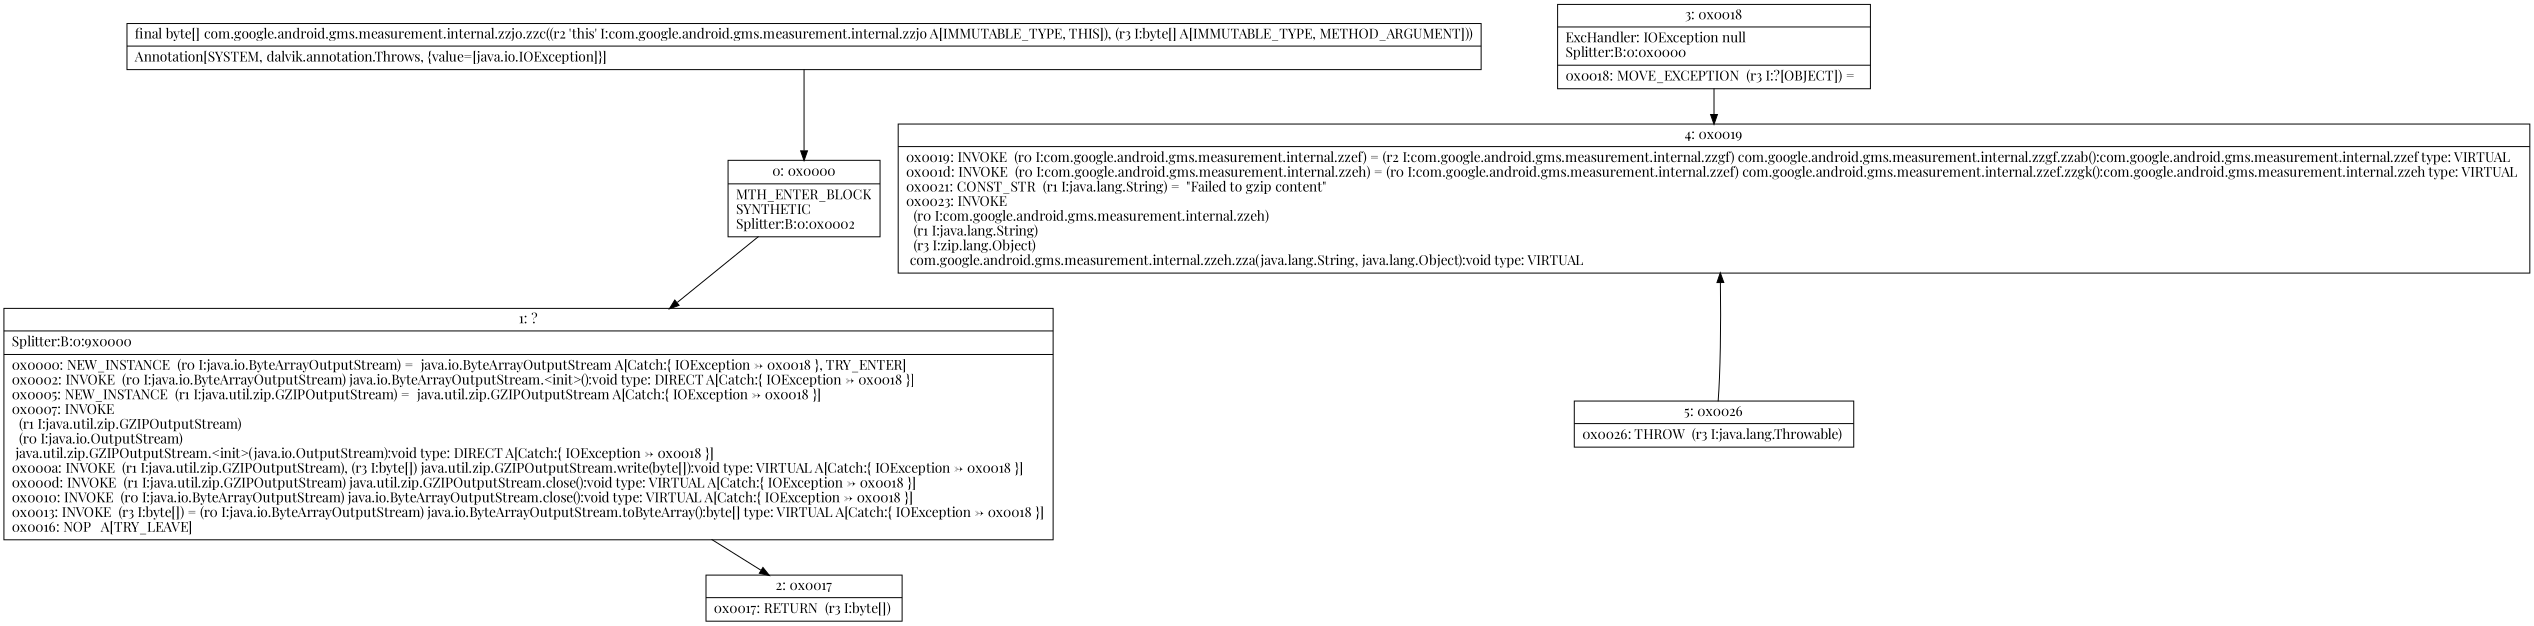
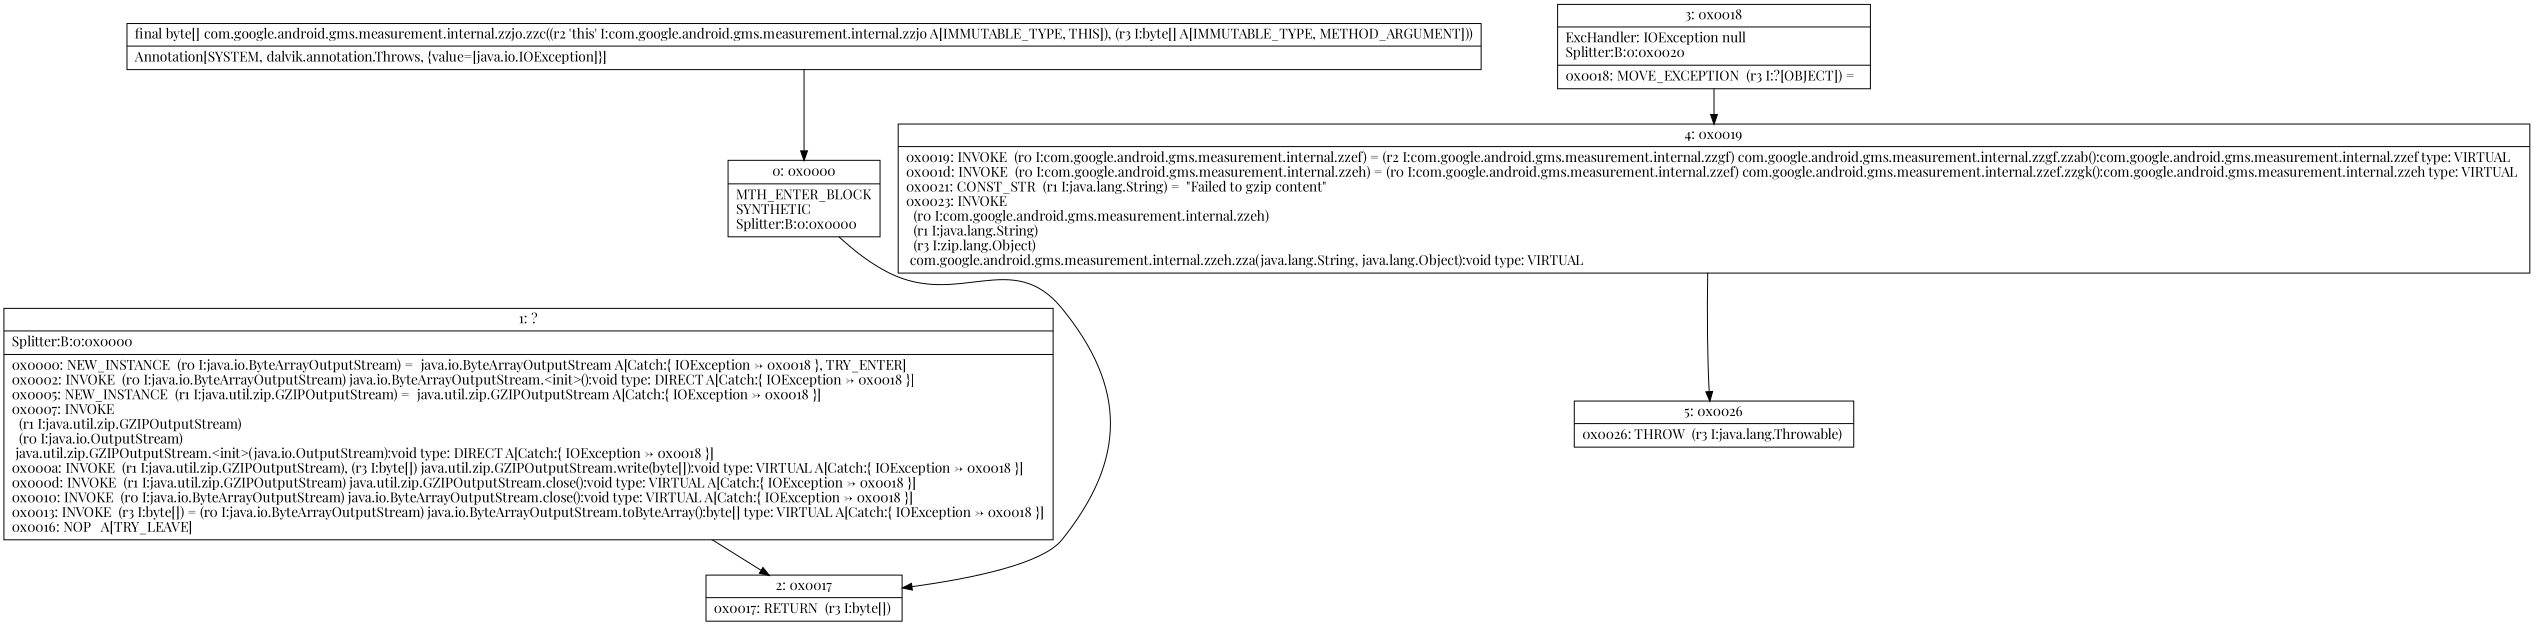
  digraph {
    fontname="Playfair Display"
    node [fontname="Playfair Display" shape=record]
    edge [fontname="Playfair Display"]
-   n1 [label="{0\:\ 0x0000|MTH_ENTER_BLOCK\lSYNTHETIC\lSplitter:B:0:0x0002\l}"]
-   n2 [label="{1\:\ ?|Splitter:B:0:9x0000\l|0x0000: NEW_INSTANCE  (r0 I:java.io.ByteArrayOutputStream) =  java.io.ByteArrayOutputStream A[Catch:\{ IOException \-\> 0x0018 \}, TRY_ENTER]\l0x0002: INVOKE  (r0 I:java.io.ByteArrayOutputStream) java.io.ByteArrayOutputStream.\<init\>():void type: DIRECT A[Catch:\{ IOException \-\> 0x0018 \}]\l0x0005: NEW_INSTANCE  (r1 I:java.util.zip.GZIPOutputStream) =  java.util.zip.GZIPOutputStream A[Catch:\{ IOException \-\> 0x0018 \}]\l0x0007: INVOKE  \l  (r1 I:java.util.zip.GZIPOutputStream)\l  (r0 I:java.io.OutputStream)\l java.util.zip.GZIPOutputStream.\<init\>(java.io.OutputStream):void type: DIRECT A[Catch:\{ IOException \-\> 0x0018 \}]\l0x000a: INVOKE  (r1 I:java.util.zip.GZIPOutputStream), (r3 I:byte[]) java.util.zip.GZIPOutputStream.write(byte[]):void type: VIRTUAL A[Catch:\{ IOException \-\> 0x0018 \}]\l0x000d: INVOKE  (r1 I:java.util.zip.GZIPOutputStream) java.util.zip.GZIPOutputStream.close():void type: VIRTUAL A[Catch:\{ IOException \-\> 0x0018 \}]\l0x0010: INVOKE  (r0 I:java.io.ByteArrayOutputStream) java.io.ByteArrayOutputStream.close():void type: VIRTUAL A[Catch:\{ IOException \-\> 0x0018 \}]\l0x0013: INVOKE  (r3 I:byte[]) = (r0 I:java.io.ByteArrayOutputStream) java.io.ByteArrayOutputStream.toByteArray():byte[] type: VIRTUAL A[Catch:\{ IOException \-\> 0x0018 \}]\l0x0016: NOP   A[TRY_LEAVE]\l}"]
+   n1 [label="{0\:\ 0x0000|MTH_ENTER_BLOCK\lSYNTHETIC\lSplitter:B:0:0x0000\l}"]
+   n2 [label="{1\:\ ?|Splitter:B:0:0x0000\l|0x0000: NEW_INSTANCE  (r0 I:java.io.ByteArrayOutputStream) =  java.io.ByteArrayOutputStream A[Catch:\{ IOException \-\> 0x0018 \}, TRY_ENTER]\l0x0002: INVOKE  (r0 I:java.io.ByteArrayOutputStream) java.io.ByteArrayOutputStream.\<init\>():void type: DIRECT A[Catch:\{ IOException \-\> 0x0018 \}]\l0x0005: NEW_INSTANCE  (r1 I:java.util.zip.GZIPOutputStream) =  java.util.zip.GZIPOutputStream A[Catch:\{ IOException \-\> 0x0018 \}]\l0x0007: INVOKE  \l  (r1 I:java.util.zip.GZIPOutputStream)\l  (r0 I:java.io.OutputStream)\l java.util.zip.GZIPOutputStream.\<init\>(java.io.OutputStream):void type: DIRECT A[Catch:\{ IOException \-\> 0x0018 \}]\l0x000a: INVOKE  (r1 I:java.util.zip.GZIPOutputStream), (r3 I:byte[]) java.util.zip.GZIPOutputStream.write(byte[]):void type: VIRTUAL A[Catch:\{ IOException \-\> 0x0018 \}]\l0x000d: INVOKE  (r1 I:java.util.zip.GZIPOutputStream) java.util.zip.GZIPOutputStream.close():void type: VIRTUAL A[Catch:\{ IOException \-\> 0x0018 \}]\l0x0010: INVOKE  (r0 I:java.io.ByteArrayOutputStream) java.io.ByteArrayOutputStream.close():void type: VIRTUAL A[Catch:\{ IOException \-\> 0x0018 \}]\l0x0013: INVOKE  (r3 I:byte[]) = (r0 I:java.io.ByteArrayOutputStream) java.io.ByteArrayOutputStream.toByteArray():byte[] type: VIRTUAL A[Catch:\{ IOException \-\> 0x0018 \}]\l0x0016: NOP   A[TRY_LEAVE]\l}"]
    n3 [label="{2\:\ 0x0017|0x0017: RETURN  (r3 I:byte[]) \l}"]
-   n4 [label="{3\:\ 0x0018|ExcHandler: IOException null\lSplitter:B:0:0x0000\l|0x0018: MOVE_EXCEPTION  (r3 I:?[OBJECT]) =  \l}"]
+   n4 [label="{3\:\ 0x0018|ExcHandler: IOException null\lSplitter:B:0:0x0020\l|0x0018: MOVE_EXCEPTION  (r3 I:?[OBJECT]) =  \l}"]
    n5 [label="{4\:\ 0x0019|0x0019: INVOKE  (r0 I:com.google.android.gms.measurement.internal.zzef) = (r2 I:com.google.android.gms.measurement.internal.zzgf) com.google.android.gms.measurement.internal.zzgf.zzab():com.google.android.gms.measurement.internal.zzef type: VIRTUAL \l0x001d: INVOKE  (r0 I:com.google.android.gms.measurement.internal.zzeh) = (r0 I:com.google.android.gms.measurement.internal.zzef) com.google.android.gms.measurement.internal.zzef.zzgk():com.google.android.gms.measurement.internal.zzeh type: VIRTUAL \l0x0021: CONST_STR  (r1 I:java.lang.String) =  \"Failed to gzip content\" \l0x0023: INVOKE  \l  (r0 I:com.google.android.gms.measurement.internal.zzeh)\l  (r1 I:java.lang.String)\l  (r3 I:zip.lang.Object)\l com.google.android.gms.measurement.internal.zzeh.zza(java.lang.String, java.lang.Object):void type: VIRTUAL \l}"]
    n6 [label="{5\:\ 0x0026|0x0026: THROW  (r3 I:java.lang.Throwable) \l}"]
    n7 [label="{final byte[] com.google.android.gms.measurement.internal.zzjo.zzc((r2 'this' I:com.google.android.gms.measurement.internal.zzjo A[IMMUTABLE_TYPE, THIS]), (r3 I:byte[] A[IMMUTABLE_TYPE, METHOD_ARGUMENT]))  | Annotation[SYSTEM, dalvik.annotation.Throws, \{value=[java.io.IOException]\}]\l}"]
-   n1 -> n2
+   n1 -> n3
    n2 -> n3
    n4 -> n5
-   n6 -> n5
+   n5 -> n6
    n7 -> n1
  }
